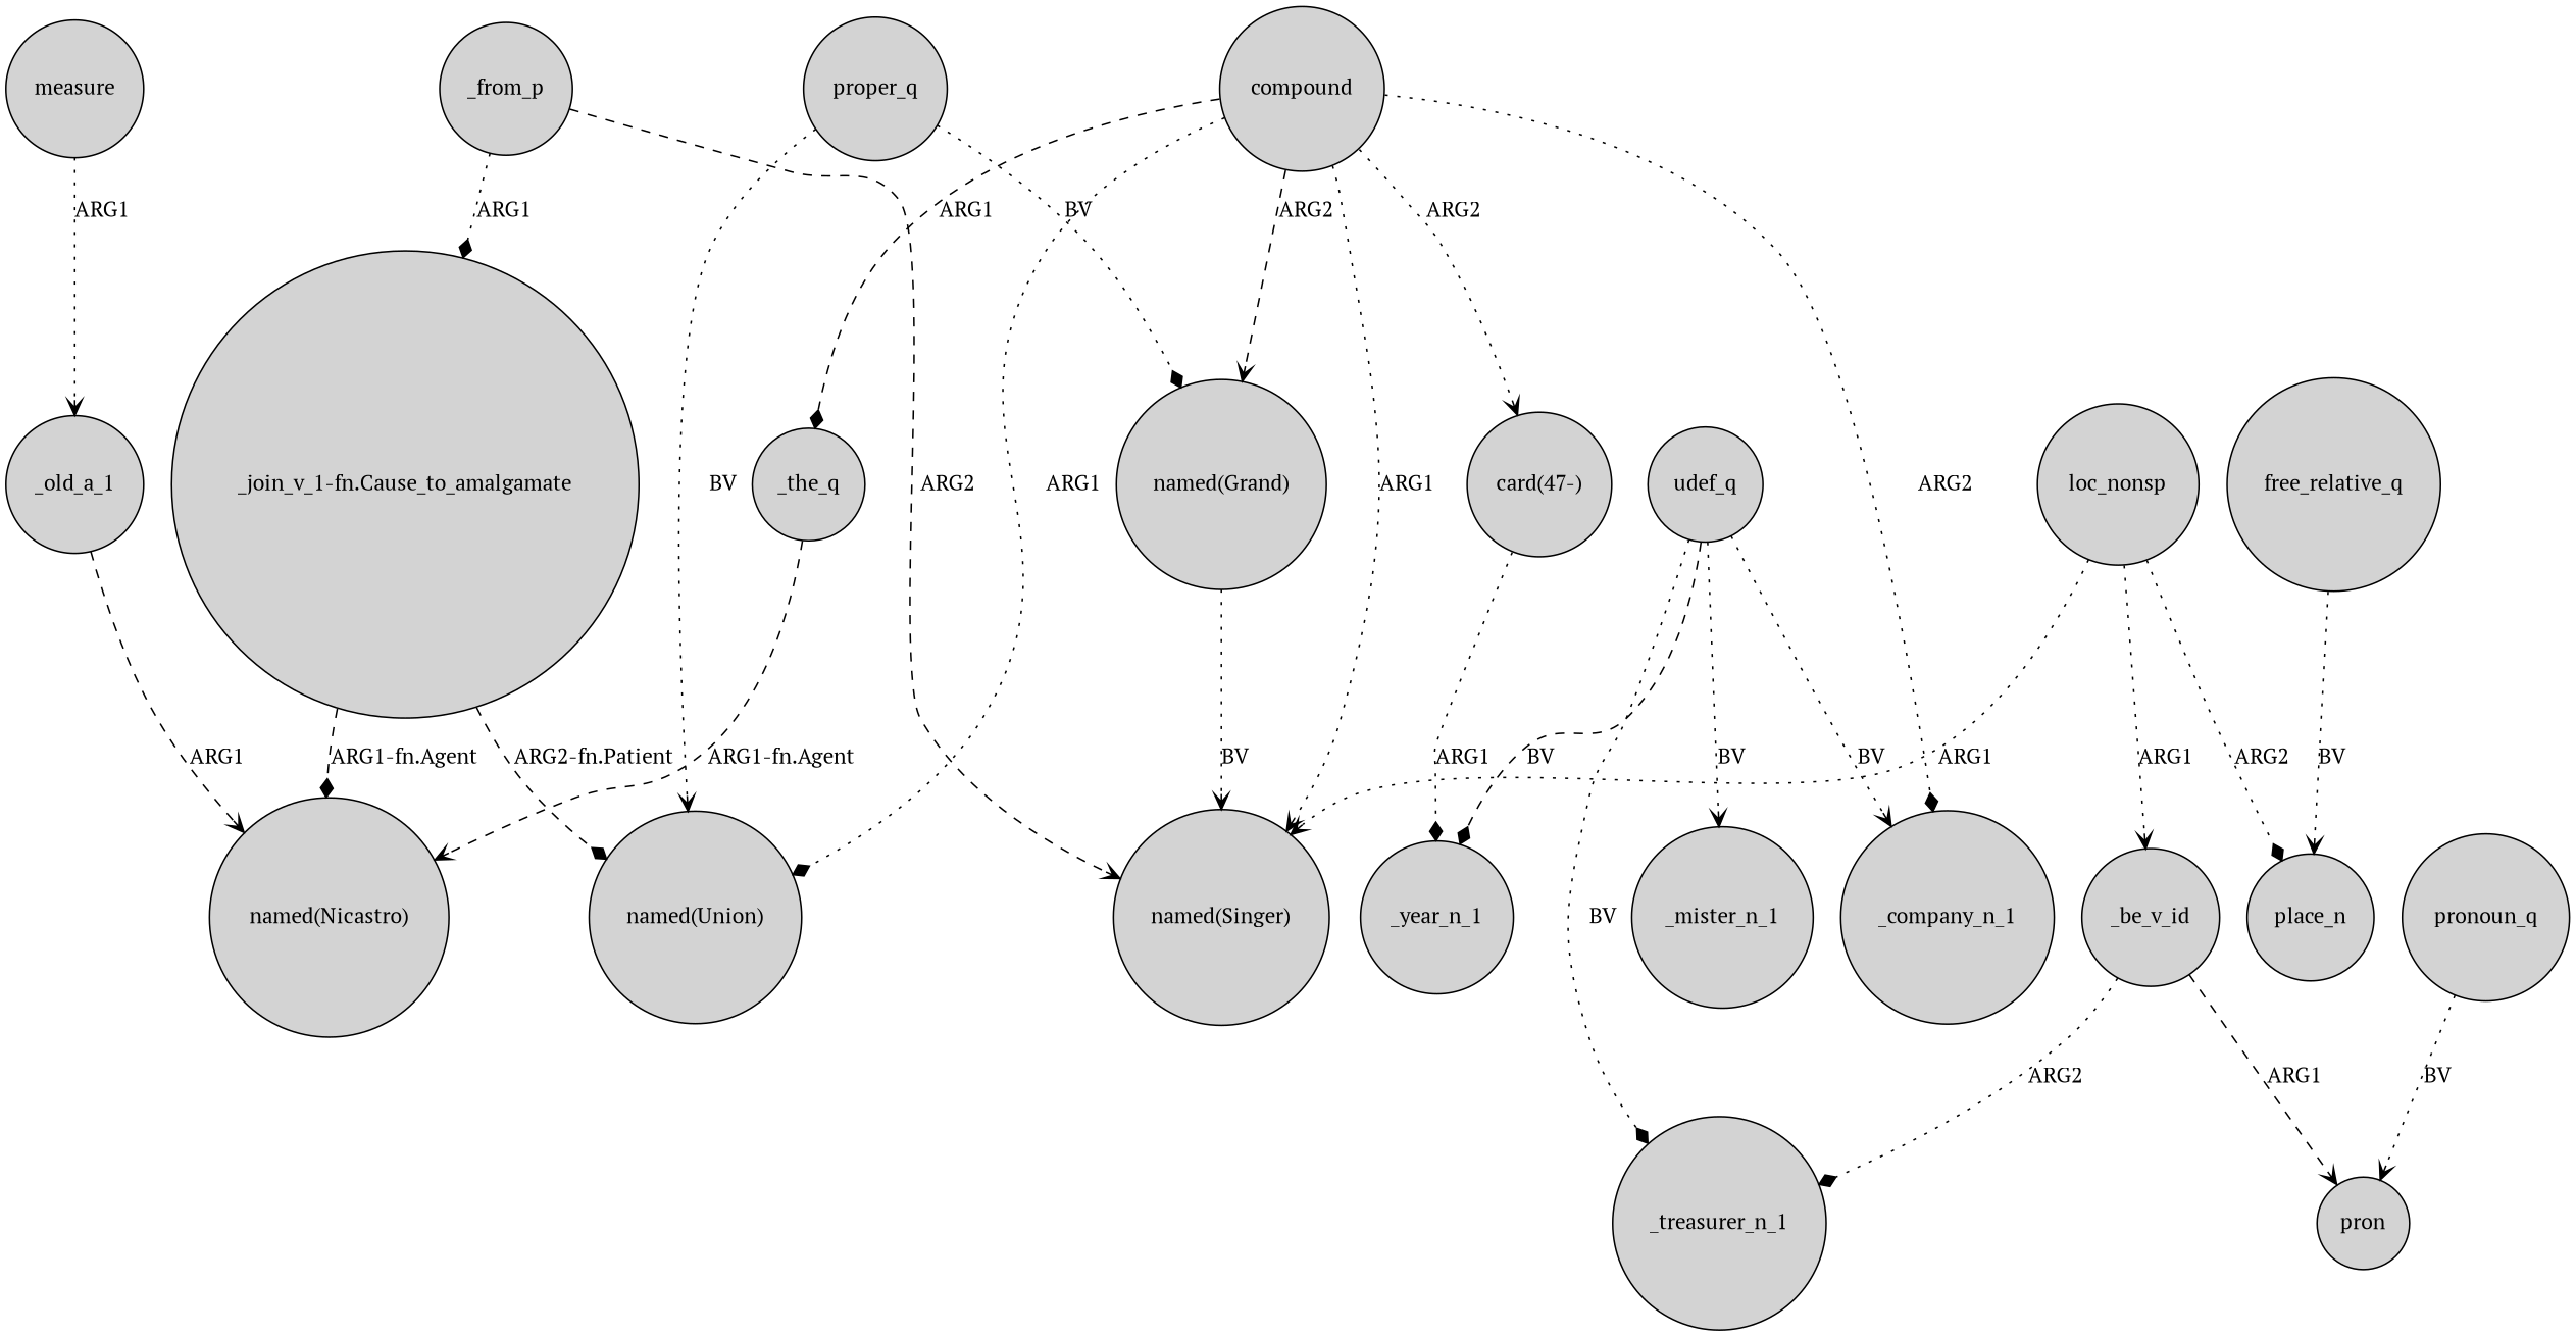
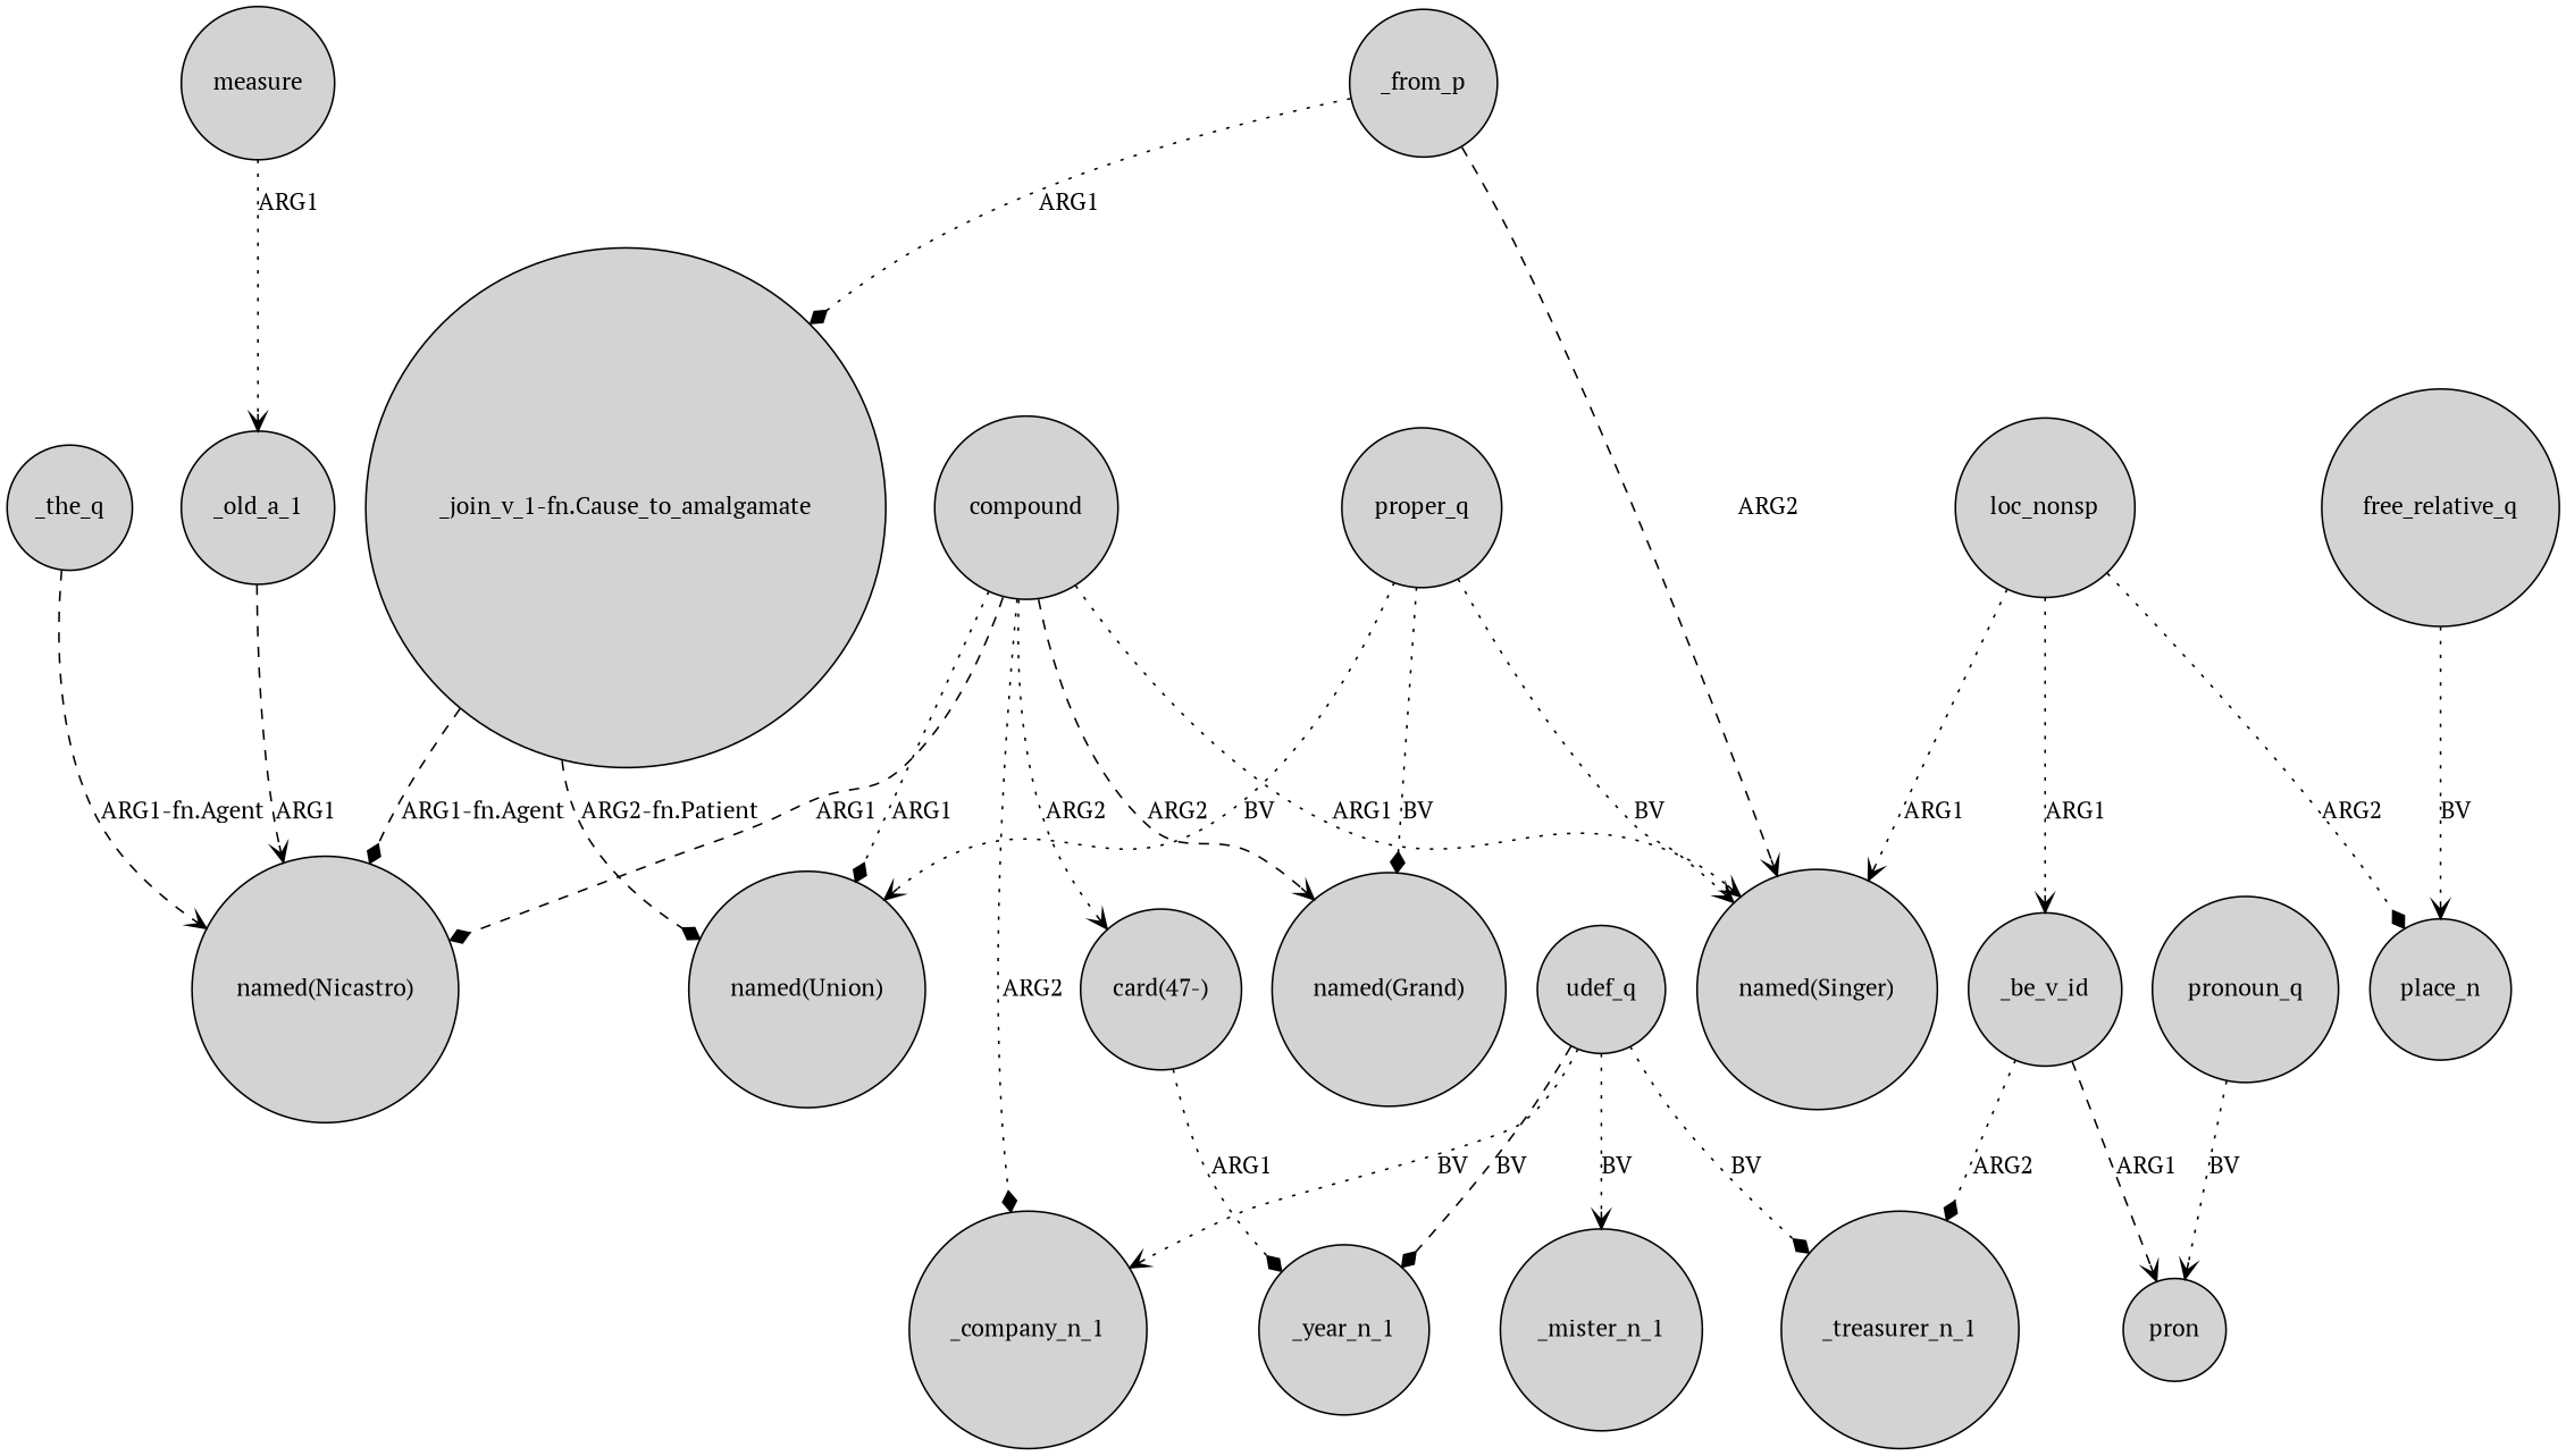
  digraph {
    fontname="PT Serif"
    node [fontname="PT Serif" shape=circle style=filled]
    edge [arrowhead=vee fontname="PT Serif" style=dotted]
    proper_q
    "named(Union)"
    "named(Grand)"
    "named(Singer)"
    measure
    _old_a_1
    "named(Nicastro)"
    "_join_v_1-fn.Cause_to_amalgamate"
    "card(47-)"
    _year_n_1
    compound
    _company_n_1
    _from_p
    udef_q
    _mister_n_1
    _treasurer_n_1
    _be_v_id
    pron
    loc_nonsp
    place_n
    pronoun_q
    _the_q
    free_relative_q
    proper_q -> "named(Union)" [label=BV]
    proper_q -> "named(Grand)" [arrowhead=diamond label=BV]
-   "named(Grand)" -> "named(Singer)" [label=BV]
+   proper_q -> "named(Singer)" [label=BV]
    measure -> _old_a_1 [label=ARG1]
    _old_a_1 -> "named(Nicastro)" [label=ARG1 style=dashed]
    "_join_v_1-fn.Cause_to_amalgamate" -> "named(Union)" [arrowhead=diamond label="ARG2-fn.Patient" style=dashed]
    "_join_v_1-fn.Cause_to_amalgamate" -> "named(Nicastro)" [arrowhead=diamond label="ARG1-fn.Agent" style=dashed]
    "card(47-)" -> _year_n_1 [arrowhead=diamond label=ARG1]
    compound -> "named(Union)" [arrowhead=diamond label=ARG1]
    compound -> "named(Grand)" [label=ARG2 style=dashed]
    compound -> "named(Singer)" [label=ARG1]
-   compound -> _the_q [arrowhead=diamond label=ARG1 style=dashed]
+   compound -> "named(Nicastro)" [arrowhead=diamond label=ARG1 style=dashed]
    compound -> "card(47-)" [label=ARG2]
    compound -> _company_n_1 [arrowhead=diamond label=ARG2]
    _from_p -> "named(Singer)" [label=ARG2 style=dashed]
    _from_p -> "_join_v_1-fn.Cause_to_amalgamate" [arrowhead=diamond label=ARG1]
    udef_q -> _year_n_1 [arrowhead=diamond label=BV style=dashed]
    udef_q -> _company_n_1 [label=BV]
    udef_q -> _mister_n_1 [label=BV]
    udef_q -> _treasurer_n_1 [arrowhead=diamond label=BV]
    _be_v_id -> _treasurer_n_1 [arrowhead=diamond label=ARG2]
    _be_v_id -> pron [label=ARG1 style=dashed]
    loc_nonsp -> "named(Singer)" [label=ARG1]
    loc_nonsp -> _be_v_id [label=ARG1]
    loc_nonsp -> place_n [arrowhead=diamond label=ARG2]
    pronoun_q -> pron [label=BV]
    _the_q -> "named(Nicastro)" [label="ARG1-fn.Agent" style=dashed]
    free_relative_q -> place_n [label=BV]
  }
